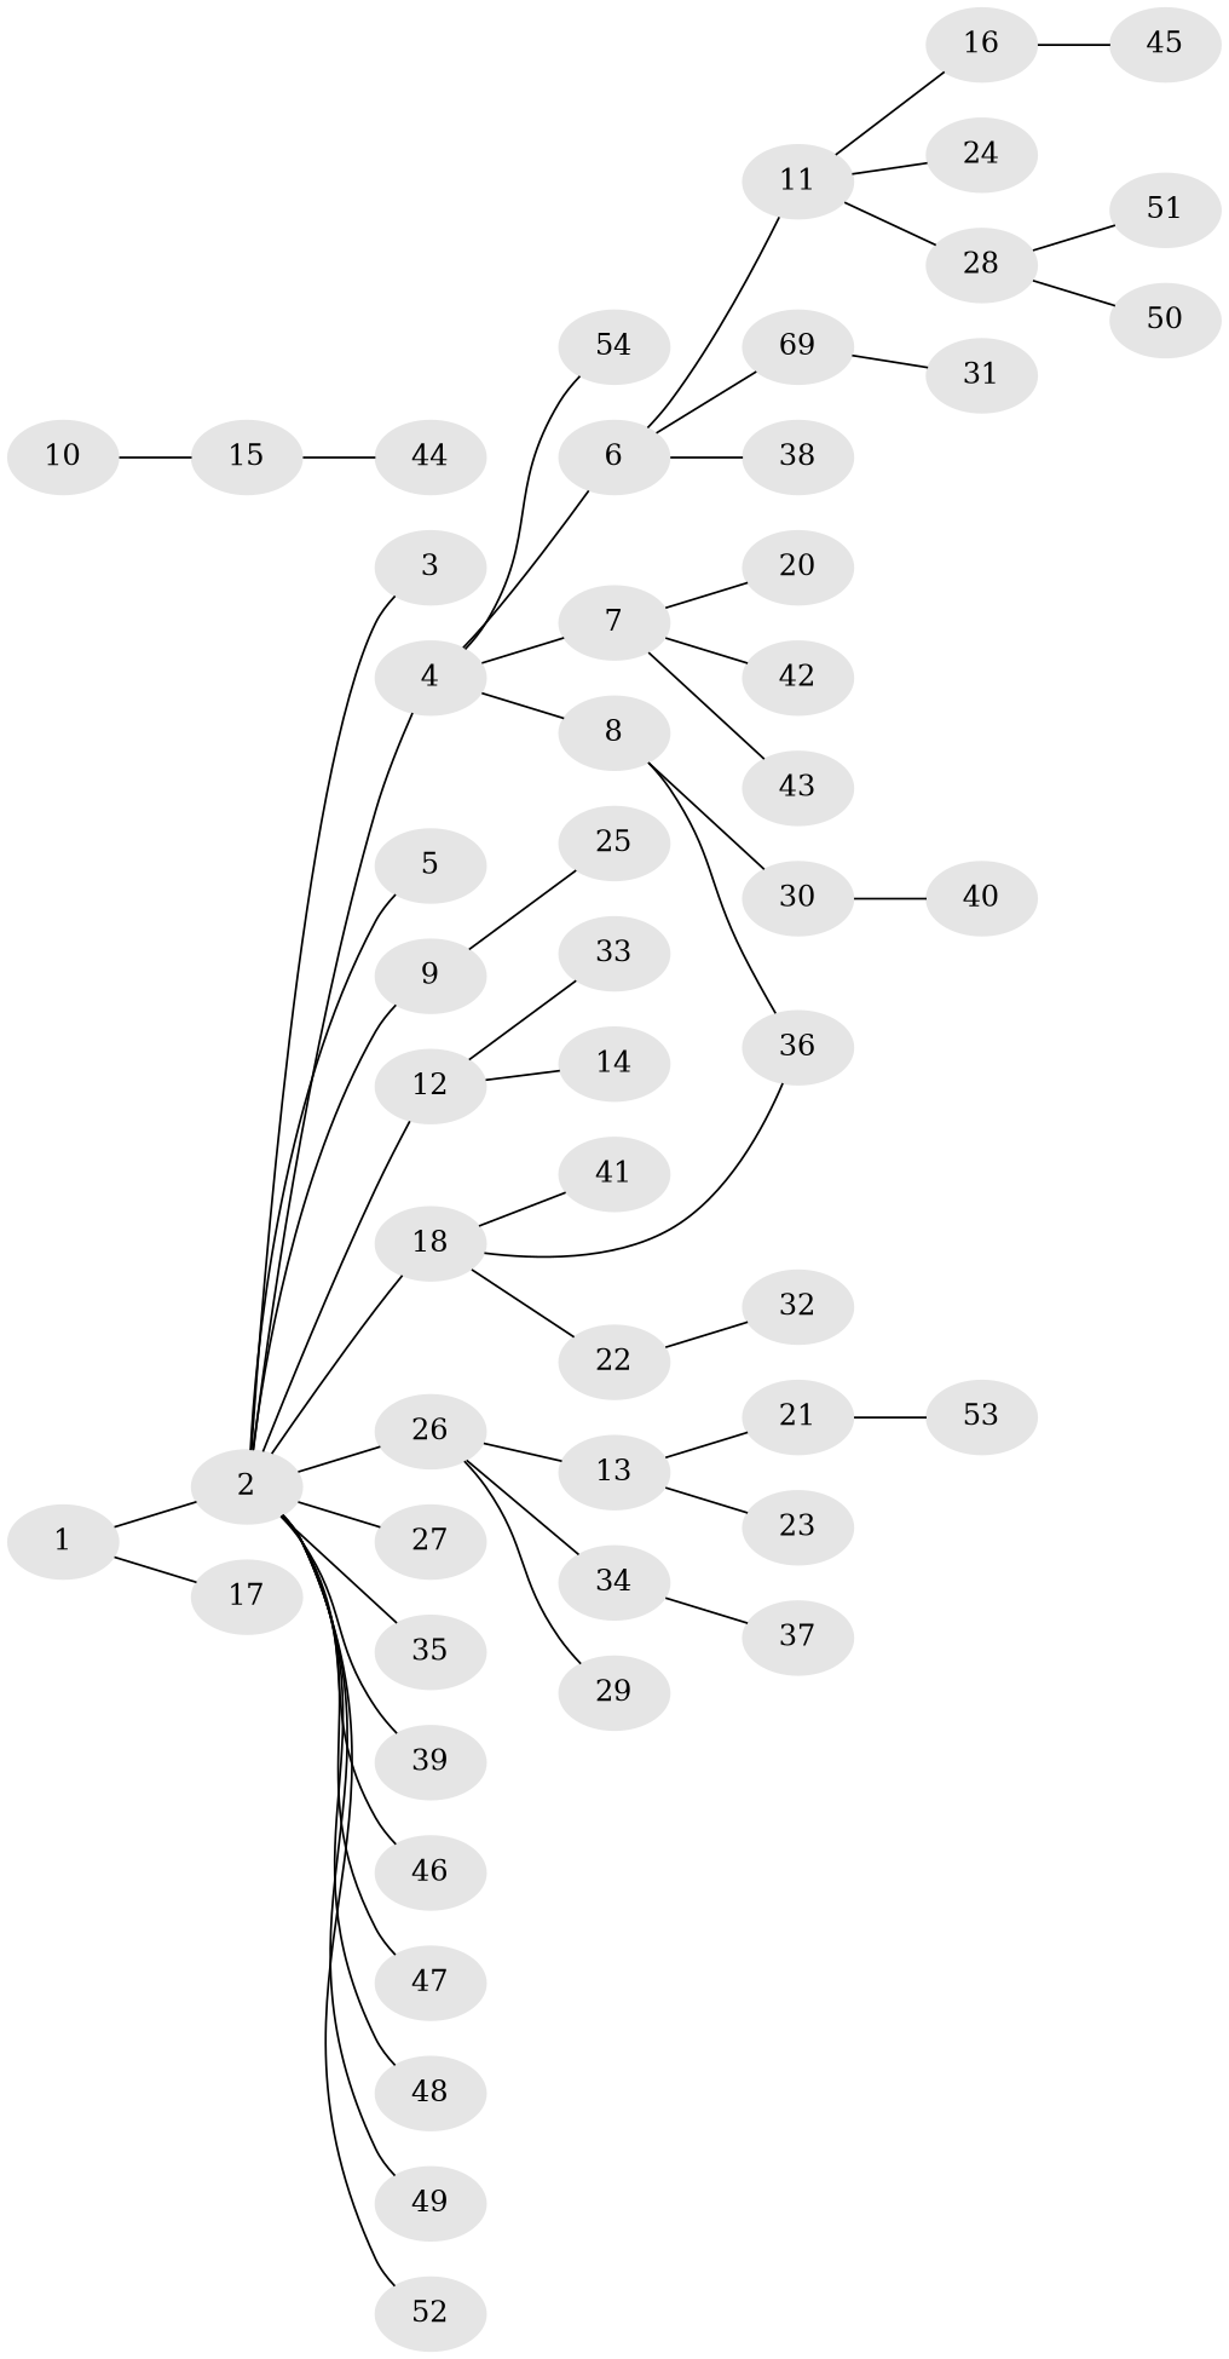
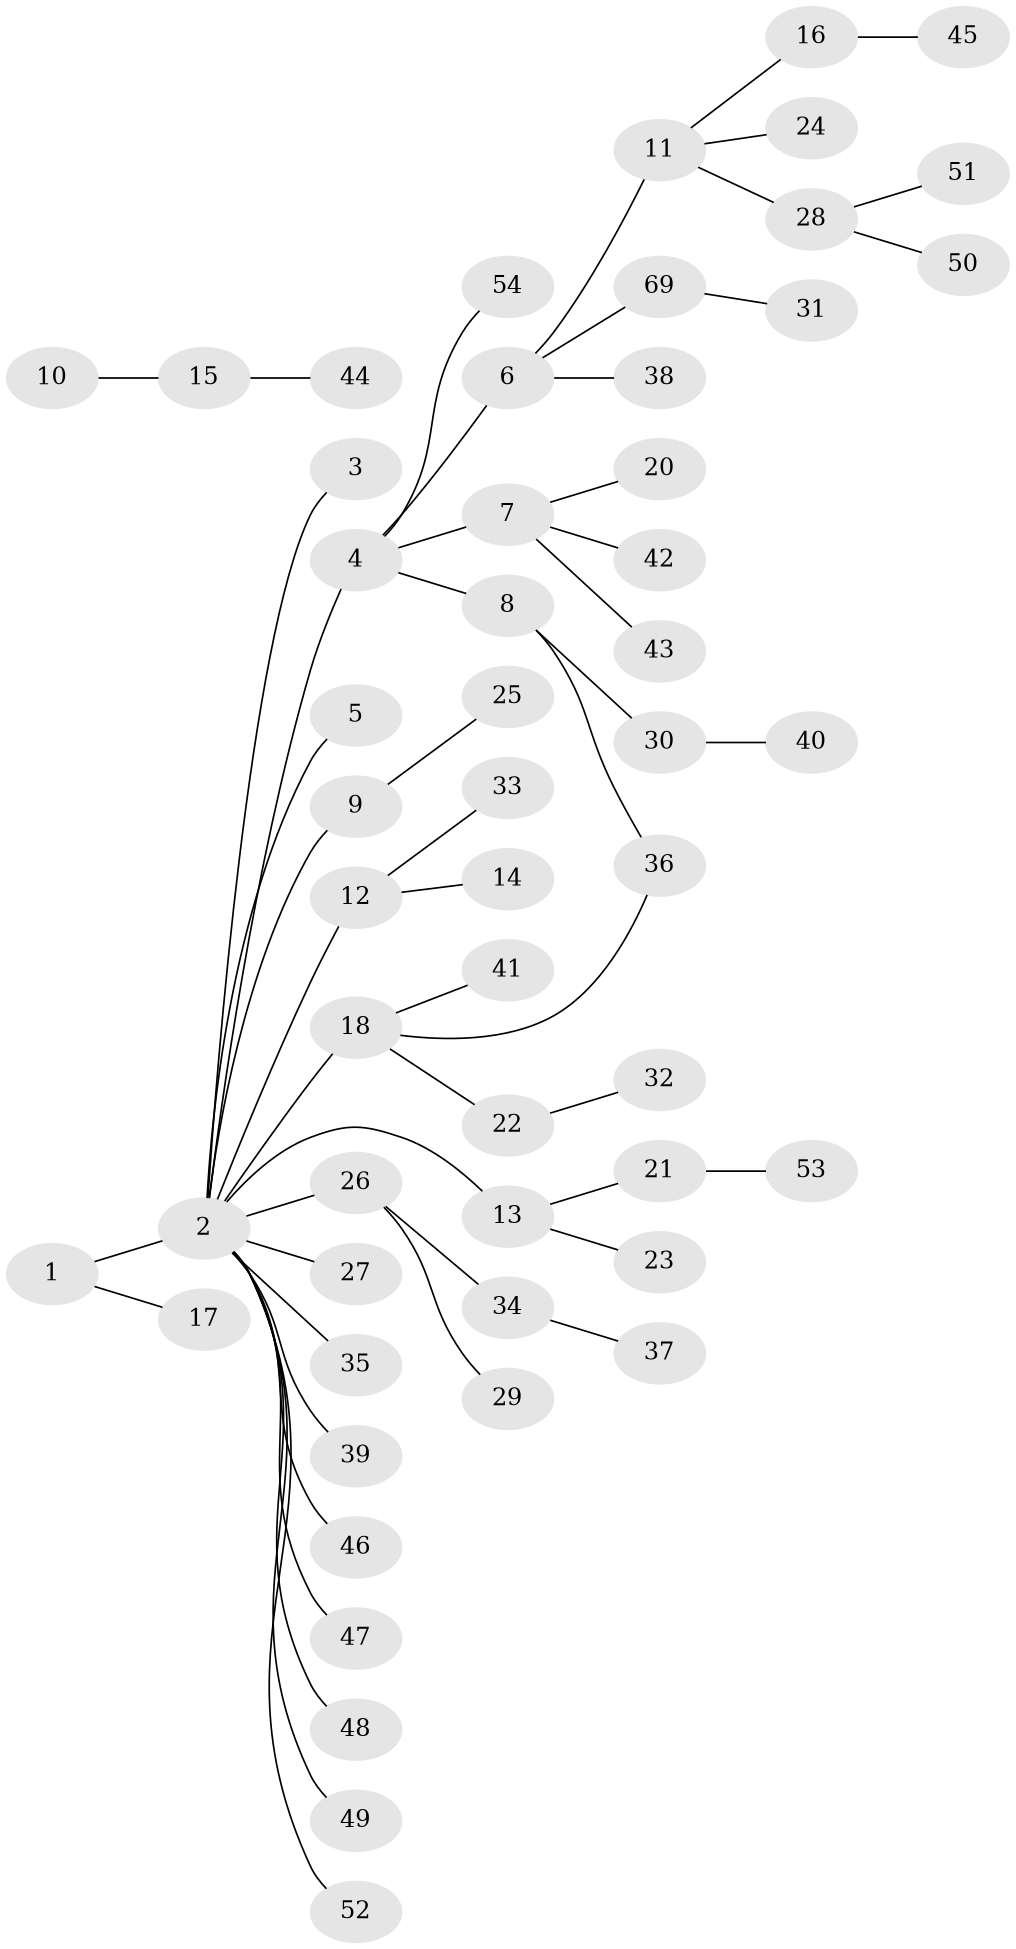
  graph {
    rankdir=LR
    node [color=gray90 style=filled]
    1
    2
    17
    3
    4
    5
    9
    12
    13
    18
    26
    27
    35
    39
    46
    47
    48
    49
    52
    6
    7
    8
    54
    25
    14
    33
    21
    23
    36
    22
    41
    29
    34
    11
    n35 [label=69]
    38
    20
    42
    43
    30
    10
    15
    16
    24
    28
    31
    40
    44
    45
    50
    51
    53
    32
    37
    1 -- 2
    1 -- 17
    2 -- 3
    2 -- 4
    2 -- 5
    2 -- 9
    2 -- 12
-   26 -- 13
+   2 -- 13
    2 -- 18
    2 -- 26
    2 -- 27
    2 -- 35
    2 -- 39
    2 -- 46
    2 -- 47
    2 -- 48
    2 -- 49
    2 -- 52
    4 -- 6
    4 -- 7
    4 -- 8
    4 -- 54
    9 -- 25
    12 -- 14
    12 -- 33
    13 -- 21
    13 -- 23
    18 -- 36
    18 -- 22
    18 -- 41
    26 -- 29
    26 -- 34
    6 -- 11
    6 -- n35
    6 -- 38
    7 -- 20
    7 -- 42
    7 -- 43
    8 -- 36
    8 -- 30
    21 -- 53
    22 -- 32
    34 -- 37
    11 -- 16
    11 -- 24
    11 -- 28
    n35 -- 31
    30 -- 40
    10 -- 15
    15 -- 44
    16 -- 45
    28 -- 50
    28 -- 51
  }
